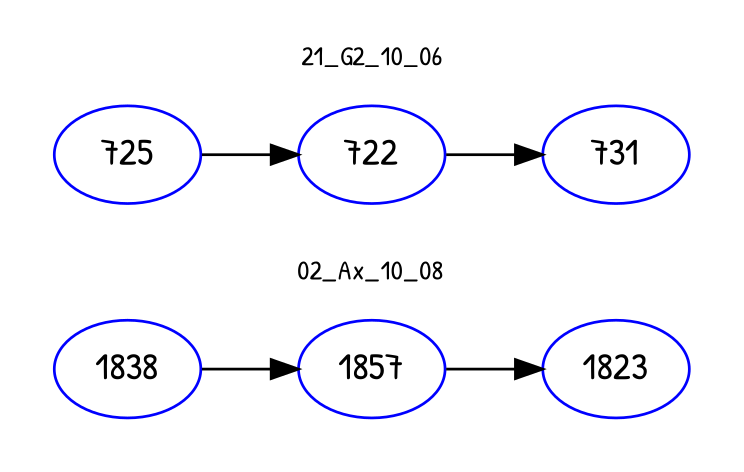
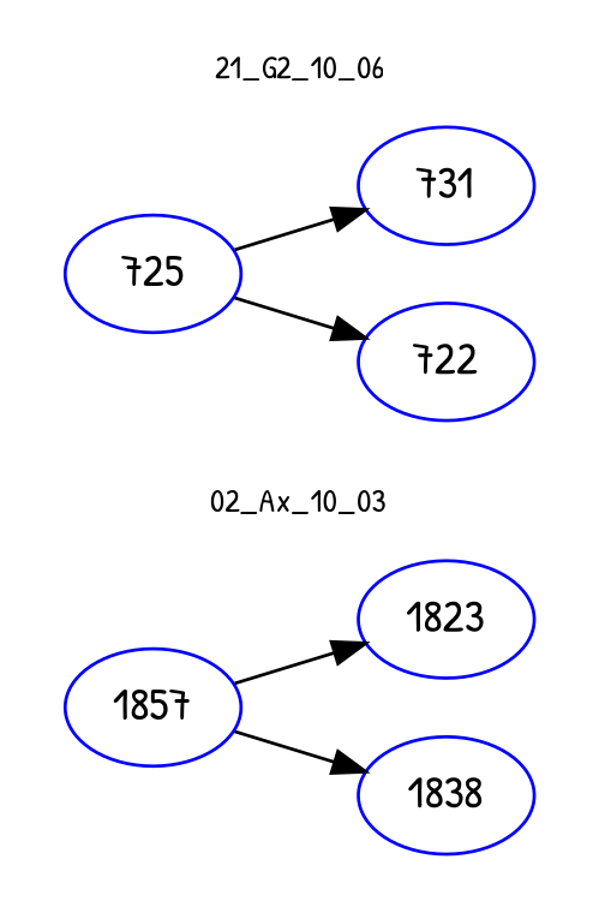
  digraph {
    fontname="Patrick Hand"
    rankdir=LR
    node [color=blue fontname="Patrick Hand"]
    edge [color=black fontname="Patrick Hand"]
    n1 [label=1857]
    n2 [label=1838]
    n3 [label=1823]
    n4 [label=725]
    n5 [label=722]
    n6 [label=731]
    subgraph cluster_1 {
      color=white
      fontsize=10
-     label="02_Ax_10_08"
+     label="02_Ax_10_03"
      n1
      n2
      n3
    }
    subgraph cluster_2 {
      color=white
      fontsize=10
      label="21_G2_10_06"
      n4
      n5
      n6
    }
-   n2 -> n1
+   n1 -> n2
    n1 -> n3
    n4 -> n5
-   n5 -> n6
+   n4 -> n6
  }
